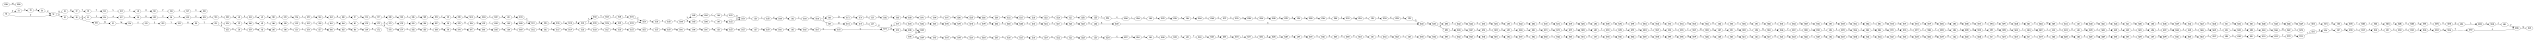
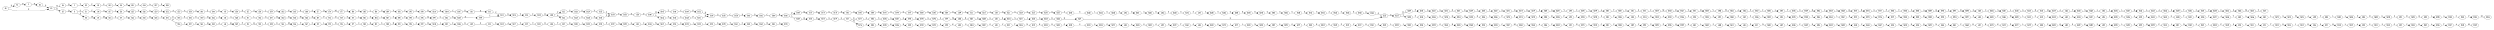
  strict digraph {
    fontname="PT Serif"
    rankdir=LR
    node [fontname="PT Serif"]
    edge [arrowhead=diamond fontname="PT Serif"]
    S0
    S1
    S2
    S3
    S4
    S5
    S6
    S7
    S8
    S9
    S10
    S11
    S12
    S13
    S14
    S15
    S16
    S17
    S18
    S19
    S20
    S21
    S22
    S23
    S24
    S25
    S26
    S27
    S28
    S29
    S30
    S31
    S32
    S33
    S34
    S35
    S36
    S37
    S38
    S39
    S40
    S41
    S42
    S43
    S44
    S45
    S46
    S47
    S48
    S49
    S50
    S51
    S52
    S53
    S54
    S55
    S56
    S57
    S58
    S59
    S60
    S61
    S62
    S63
    S64
    S65
    S66
    S67
    S68
    S69
    S70
    S71
    S72
    S73
    S74
    S75
    S76
    S77
    S78
    S79
    S80
    S81
    S82
    S83
    S84
    S85
    S86
    S87
    S88
    S89
    S90
    S91
    S92
    S93
    S94
    S95
    S96
    S97
    S98
    S99
    S100
    S101
    S102
    S103
    S104
    S105
    S106
    S107
    S108
    S109
    S110
    S111
    S112
    S113
    S114
    S115
    S116
    S117
    S118
    S119
    S120
    S121
    S122
    S123
    S124
    S125
    S126
    S127
    S128
    S129
    S130
    S131
    S132
    S133
    S134
    S135
    S136
    S137
    S138
    S139
    S140
    S141
    S142
    S143
    S144
    S145
    S146
    S147
    S148
    S149
    S150
    S151
    S152
    S153
    S154
    S155
    S156
    S157
    S158
    S159
    S160
    S161
    S162
    S163
    S164
    S165
    S166
    S167
    S168
    S169
    S170
    S171
    S172
    S173
    S174
    S175
    S176
    S177
    S178
    S179
    S180
    S181
    S182
    S183
    S184
    S185
    S186
    S187
    S188
    S189
    S190
    S191
    S192
    S193
    S194
    S195
    S196
    S197
    S198
    S199
    S200
    S201
    S202
    S203
    S204
    S205
    S206
    S207
    S208
    S209
    S210
    S211
    S212
    S213
    S214
    S215
    S216
    S217
    S218
    S219
    S220
    S221
    S222
    S223
    S224
    S225
    S226
    S227
    S228
    S229
    S230
    S231
    S232
    S233
    S234
    S235
    S236
    S237
    S238
    S239
    S240
    S241
    S242
    S243
    S244
    S245
    S246
    S247
    S248
    S249
    S250
    S251
    S252
    S253
    S254
    S255
    S256
    S257
    S258
    S259
    S260
    S261
    S262
    S263
    S264
    S265
    S266
    S267
    S268
    S269
    S270
    S271
    S272
    S273
    S274
    S275
    S276
    S277
    S278
    S279
    S280
    S281
    S282
    S283
    S284
    S285
    S286
    S287
    S288
    S289
    S290
    S291
    S292
    S293
    S294
    S295
    S296
    S297
    S298
    S299
    S300
    S301
    S302
    S303
    S304
    S305
    S306
    S307
    S308
    S309
    S310
    S311
    S312
    S313
    S314
    S315
    S316
    S317
    S318
    S319
    S320
    S321
    S322
    S323
    S324
    S325
    S326
    S327
    S328
    S329
    S330
    S331
    S332
    S333
    S334
    S335
    S336
    S337
    S338
    S339
    S340
    S341
    S342
    S343
    S344
    S345
    S346
    S347
    S348
    S349
    S350
    S351
    S352
    S353
    S354
    S355
    S356
    S357
    S358
    S359
    S360
    S361
    S362
    S363
    S364
    S365
    S366
    S367
    S368
    S369
    S370
    S371
    S372
    S373
    S374
    S375
    S376
    S377
    S378
    S379
    S380
    S381
    S382
    S383
    S384
    S385
    S386
    S387
    S388
    S389
    S390
    S391
    S392
    S393
    S394
    S395
    S396
    S397
    S398
    S399
    S400
    S401
    S402
    S403
    S404
    S405
    S406
    S407
    S408
    S409
    S410
    S411
    S412
    S413
    S414
    S415
    S416
    S417
    S418
    S419
    S420
    S421
    S422
    S423
    S424
    S425
    S426
    S427
    S428
    S429
    S430
    S431
    S432
    S433
    S434
    S435
    S436
    S437
    S438
    S439
    S440
    S441
    S442
    S443
    S444
    S445
    S446
    S447
    S448
    S449
    S450
    S451
    S452
    S453
    S454
    S455
    S456
    S457
    S458
    S459
    S460
    S461
    S462
    S463
    S464
    S465
    S466
    S467
    S468
    S469
    S470
    S471
    S472
    S473
    S474
    S475
    S476
    S477
    S478
    S479
    S480
    S481
    S482
    S483
    S484
    S485
    S486
    S487
    S488
    S489
    S490
    S491
    S492
    S493
    S494
    S495
    S496
    S497
    S498
    S499
    S500
    S501
    S502
    S503
    S504
    S505
    S506
    S507
    S508
    S509
    S510
    S511
    S512
    S513
    S514
    S515
    S516
    S517
    S518
    S519
    S520
    S521
    S522
    S523
    S524
    S525
    S526
    S527
    S528
    S529
    S0 -> S1 [label=P]
    S0 -> S2 [arrowhead=box label=P]
    S1 -> S3 [label=P]
    S2 -> S4 [arrowhead=odot label=R]
    S2 -> S5 [label=K]
    S3 -> S6 [arrowhead=box label=P]
    S4 -> S7 [label=Q]
    S5 -> S8 [label=Q]
    S6 -> S2 [label=P]
    S7 -> S9 [label=T]
    S8 -> S10 [arrowhead=box label=D]
    S8 -> S11 [arrowhead=odot label=S]
    S9 -> S12 [arrowhead=box label=Y]
    S10 -> S13 [arrowhead=box label=W]
    S11 -> S14 [arrowhead=box label=F]
    S12 -> S15 [arrowhead=odot label=S]
    S13 -> S16 [arrowhead=box label=M]
    S14 -> S17 [label=A]
    S15 -> S18 [label=F]
    S16 -> S19 [arrowhead=odot label=S]
    S17 -> S20 [arrowhead=box label=L]
    S18 -> S21 [arrowhead=box label=R]
    S19 -> S22 [label=E]
    S20 -> S23 [arrowhead=box label=K]
    S21 -> S24 [arrowhead=odot label=P]
    S22 -> S25 [label=T]
    S23 -> S26 [arrowhead=box label=V]
    S24 -> S27 [arrowhead=odot label=A]
    S25 -> S28 [arrowhead=box label=H]
    S26 -> S29 [label=A]
    S27 -> S30 [label=E]
    S28 -> S31 [label=T]
    S29 -> S32 [arrowhead=box label=E]
    S31 -> S33 [arrowhead=odot label=E]
    S31 -> S34 [arrowhead=odot label=P]
    S32 -> S35 [arrowhead=odot label=A]
    S33 -> S36 [arrowhead=odot label=E]
    S34 -> S37 [label=T]
    S35 -> S38 [arrowhead=odot label=A]
    S36 -> S39 [arrowhead=odot label=E]
    S37 -> S40 [label=P]
    S38 -> S41 [label=S]
    S39 -> S42 [label=D]
    S40 -> S43 [label=Q]
    S41 -> S44 [arrowhead=odot label=E]
    S42 -> S45 [arrowhead=box label=S]
    S43 -> S46 [arrowhead=odot label=A]
    S44 -> S47 [label=P]
    S45 -> S48 [arrowhead=odot label=A]
    S46 -> S49 [arrowhead=box label=Q]
    S47 -> S50 [label=E]
    S48 -> S51 [arrowhead=odot label=K]
    S49 -> S52 [arrowhead=odot label=P]
    S50 -> S53 [arrowhead=odot label=K]
    S51 -> S54 [arrowhead=odot label=L]
    S52 -> S55 [arrowhead=odot label=Q]
    S53 -> S56 [label=S]
    S54 -> S57 [arrowhead=odot label=G]
    S55 -> S58 [arrowhead=odot label=S]
    S56 -> S59 [arrowhead=odot label=L]
    S57 -> S60 [arrowhead=box label=R]
    S58 -> S61 [arrowhead=odot label=E]
    S59 -> S62 [arrowhead=box label=G]
    S60 -> S63 [label=R]
    S61 -> S64 [arrowhead=box label=M]
    S62 -> S65 [label=K]
    S63 -> S66 [label=W]
    S64 -> S67 [label=T]
    S65 -> S68 [arrowhead=odot label=K]
    S66 -> S69 [label=D]
    S67 -> S70 [arrowhead=box label=F]
    S68 -> S71 [arrowhead=box label=S]
    S69 -> S72 [arrowhead=odot label=P]
    S70 -> S73 [arrowhead=box label=L]
    S71 -> S74 [label=D]
-   S73 -> S75 [arrowhead=odot label=D]
+   S72 -> S75 [arrowhead=odot label=D]
    S73 -> S76 [arrowhead=odot label=N]
    S74 -> S77 [arrowhead=odot label=M]
    S75 -> S78 [arrowhead=box label=T]
    S76 -> S79 [arrowhead=box label=S]
    S77 -> S80 [arrowhead=box label=E]
    S78 -> S81 [arrowhead=box label=L]
    S79 -> S82 [arrowhead=odot label=C]
    S80 -> S83 [label=S]
    S81 -> S84 [arrowhead=box label=V]
    S82 -> S85 [label=D]
    S83 -> S86 [arrowhead=odot label=L]
    S84 -> S87 [arrowhead=box label=L]
    S85 -> S88 [arrowhead=odot label=S]
    S86 -> S89 [arrowhead=box label=V]
    S87 -> S90 [arrowhead=box label=Y]
    S88 -> S91 [arrowhead=box label=N]
    S89 -> S92 [label=V]
    S90 -> S93 [label=F]
    S91 -> S94 [label=S]
    S92 -> S95 [label=F]
    S93 -> S96 [arrowhead=odot label=H]
    S94 -> S97 [arrowhead=box label=C]
    S95 -> S98 [label=F]
    S96 -> S99 [arrowhead=box label=Q]
    S97 -> S100 [label=R]
    S98 -> S101 [label=H]
    S99 -> S102 [arrowhead=odot label=C]
    S100 -> S103 [arrowhead=box label=I]
    S101 -> S104 [label=H]
    S102 -> S105 [label=K]
    S103 -> S106 [label=F]
    S104 -> S107 [arrowhead=odot label=C]
    S105 -> S108 [arrowhead=box label=E]
    S106 -> S109 [arrowhead=odot label=K]
    S107 -> S110 [label=K]
    S108 -> S111 [arrowhead=box label=C]
    S109 -> S112 [arrowhead=odot label=S]
    S110 -> S113 [arrowhead=box label=E]
    S111 -> S114 [arrowhead=box label=K]
    S112 -> S115 [arrowhead=box label=S]
    S113 -> S111 [arrowhead=odot label=C]
    S114 -> S116 [arrowhead=box label=V]
    S115 -> S117 [label=A]
    S116 -> S118 [label=F]
    S117 -> S119 [label=V]
    S118 -> S120 [arrowhead=box label=R]
    S119 -> S121 [arrowhead=odot label=V]
    S120 -> S122 [arrowhead=box label=A]
    S120 -> S123 [arrowhead=box label=T]
    S121 -> S124 [arrowhead=odot label=D]
    S122 -> S125 [arrowhead=odot label=S]
    S123 -> S126 [label=S]
    S124 -> S127 [arrowhead=odot label=T]
    S125 -> S128 [arrowhead=odot label=S]
    S126 -> S129 [arrowhead=box label=S]
    S127 -> S130 [label=K]
    S128 -> S131 [label=V]
    S129 -> S132 [arrowhead=odot label=V]
    S130 -> S133 [label=I]
    S131 -> S134 [label=F]
    S132 -> S134 [label=F]
    S133 -> S135 [label=C]
    S134 -> S136 [label=T]
    S135 -> S137 [arrowhead=odot label=P]
    S136 -> S138 [arrowhead=odot label=E]
    S137 -> S139 [arrowhead=box label=S]
    S138 -> S140 [arrowhead=odot label=V]
    S139 -> S141 [label=G]
    S140 -> S142 [label=L]
    S140 -> S143 [arrowhead=box label=H]
    S141 -> S144 [label=C]
    S142 -> S145 [label=T]
    S143 -> S146 [arrowhead=odot label=T]
    S144 -> S147 [label=N]
    S145 -> S148 [arrowhead=odot label=C]
    S146 -> S149 [arrowhead=odot label=C]
    S147 -> S150 [label=P]
    S148 -> S151 [arrowhead=odot label=P]
    S149 -> S152 [arrowhead=box label=P]
    S150 -> S153 [arrowhead=box label=C]
    S151 -> S154 [label=D]
    S152 -> S154 [label=D]
    S153 -> S155 [label=I]
    S154 -> S156 [arrowhead=odot label=G]
    S155 -> S157 [label=I]
    S156 -> S158 [arrowhead=odot label=C]
    S157 -> S159 [arrowhead=box label=G]
    S158 -> S160 [arrowhead=box label=K]
    S159 -> S161 [label=T]
    S160 -> S162 [arrowhead=box label=P]
    S161 -> S163 [arrowhead=box label=F]
    S162 -> S164 [arrowhead=odot label=C]
    S163 -> S165 [label=Q]
    S164 -> S166 [label=R]
    S165 -> S167 [label=N]
    S166 -> S168 [arrowhead=box label=P]
    S166 -> S169 [arrowhead=odot label=L]
    S167 -> S170 [arrowhead=box label=G]
    S168 -> S171 [label=Q]
    S169 -> S172 [arrowhead=box label=Q]
-   S170 -> S173 [arrowhead=box label=G]
    S171 -> S174 [arrowhead=box label=E]
    S172 -> S175 [arrowhead=box label=N]
    S173 -> S176 [arrowhead=box label=N]
    S173 -> S177 [arrowhead=odot label=K]
    S174 -> S178 [arrowhead=odot label=G]
    S175 -> S179 [arrowhead=odot label=G]
    S176 -> S180 [arrowhead=box label=G]
    S177 -> S181 [arrowhead=odot label=G]
    S178 -> S182 [label=D]
    S179 -> S173 [arrowhead=odot label=G]
    S180 -> S183 [label=R]
    S181 -> S184 [arrowhead=odot label=S]
    S182 -> S185 [arrowhead=box label=G]
-   S186 -> S183 [arrowhead=box label=K]
+   S183 -> S186 [arrowhead=box label=K]
    S184 -> S187 [arrowhead=box label=G]
    S185 -> S188 [arrowhead=box label=K]
    S186 -> S189 [label=R]
    S187 -> S190 [arrowhead=box label=G]
    S188 -> S191 [label=G]
    S189 -> S192 [label=G]
    S190 -> S193 [arrowhead=box label=S]
    S191 -> S194 [arrowhead=odot label=S]
    S192 -> S195 [label=G]
    S193 -> S196 [arrowhead=odot label=G]
    S194 -> S197 [arrowhead=odot label=G]
    S195 -> S198 [label=S]
    S196 -> S199 [arrowhead=odot label=S]
    S197 -> S200 [label=S]
    S198 -> S201 [arrowhead=odot label=K]
    S199 -> S202 [arrowhead=box label=M]
    S200 -> S203 [label=G]
    S201 -> S204 [arrowhead=odot label=G]
    S202 -> S205 [arrowhead=odot label=R]
    S203 -> S206 [arrowhead=box label=Q]
    S204 -> S207 [label=G]
    S205 -> S208 [arrowhead=box label=K]
    S206 -> S209 [label=G]
    S207 -> S210 [arrowhead=odot label=G]
    S208 -> S211 [arrowhead=odot label=G]
    S209 -> S212 [label=A]
    S210 -> S213 [arrowhead=odot label=V]
    S211 -> S214 [arrowhead=box label=E]
    S212 -> S215 [arrowhead=box label=G]
    S213 -> S216 [arrowhead=box label=T]
    S214 -> S217 [arrowhead=odot label=S]
    S215 -> S218 [label=L]
    S216 -> S219 [arrowhead=odot label=N]
    S217 -> S220 [arrowhead=box label=I]
    S218 -> S221 [label=G]
    S219 -> S222 [arrowhead=odot label=K]
    S220 -> S223 [arrowhead=box label=S]
    S221 -> S224 [arrowhead=odot label=A]
    S222 -> S225 [arrowhead=odot label=D]
    S223 -> S226 [arrowhead=odot label=K]
    S224 -> S227 [label=G]
    S225 -> S228 [arrowhead=box label=G]
    S226 -> S229 [arrowhead=box label=K]
    S227 -> S230 [label=L]
    S228 -> S231 [arrowhead=odot label=S]
    S229 -> S232 [arrowhead=box label=G]
    S230 -> S233 [arrowhead=box label=G]
    S231 -> S234 [label=S]
    S232 -> S235 [arrowhead=box label=G]
    S233 -> S236 [arrowhead=odot label=A]
    S234 -> S237 [arrowhead=box label=G]
    S235 -> S238 [label=T]
    S235 -> S239 [arrowhead=odot label=D]
    S236 -> S240 [arrowhead=odot label=G]
    S237 -> S241 [arrowhead=box label=S]
    S238 -> S242 [arrowhead=odot label=P]
    S239 -> S243 [arrowhead=box label=P]
    S240 -> S244 [arrowhead=odot label=L]
    S241 -> S245 [label=A]
    S242 -> S246 [label=G]
    S243 -> S247 [label=G]
    S244 -> S248 [arrowhead=odot label=G]
    S245 -> S249 [arrowhead=odot label=G]
    S246 -> S250 [arrowhead=odot label=G]
    S247 -> S251 [label=G]
    S248 -> S252 [label=S]
    S249 -> S253 [arrowhead=odot label=G]
    S250 -> S254 [label=Q]
    S251 -> S255 [arrowhead=odot label=D]
    S252 -> S256 [arrowhead=box label=G]
    S253 -> S257 [label=G]
    S254 -> S258 [label=Q]
    S255 -> S259 [label=K]
    S256 -> S260 [label=A]
    S257 -> S261 [arrowhead=odot label=T]
    S258 -> S262 [arrowhead=odot label=K]
    S259 -> S263 [label=T]
    S260 -> S264 [arrowhead=box label=K]
    S261 -> S265 [label=G]
    S262 -> S266 [arrowhead=box label=S]
    S263 -> S267 [label=T]
    S264 -> S268 [arrowhead=odot label=S]
    S265 -> S269 [arrowhead=box label=R]
    S266 -> S270 [arrowhead=odot label=P]
    S267 -> S271 [label=G]
    S268 -> S272 [arrowhead=odot label=G]
    S269 -> S273 [label=G]
    S270 -> S274 [arrowhead=box label=P]
    S271 -> S275 [label=D]
    S272 -> S276 [arrowhead=odot label=S]
    S273 -> S277 [label=I]
    S274 -> S278 [arrowhead=box label=P]
    S275 -> S279 [label=K]
    S276 -> S280 [arrowhead=box label=A]
    S277 -> S281 [arrowhead=odot label=L]
    S278 -> S282 [arrowhead=box label=S]
    S279 -> S283 [arrowhead=box label=S]
    S280 -> S284 [arrowhead=odot label=S]
    S281 -> S285 [label=N]
    S282 -> S286 [label=R]
    S283 -> S287 [arrowhead=box label=G]
    S284 -> S288 [arrowhead=box label=G]
    S285 -> S289 [label=G]
    S286 -> S290 [label=P]
    S287 -> S291 [arrowhead=odot label=Y]
    S288 -> S292 [label=K]
    S289 -> S293 [arrowhead=box label=S]
    S290 -> S294 [label=P]
    S291 -> S295 [arrowhead=odot label=C]
    S292 -> S296 [arrowhead=box label=K]
    S293 -> S297 [arrowhead=box label=G]
    S294 -> S298 [arrowhead=odot label=H]
    S295 -> S299 [label=V]
    S296 -> S300 [label=G]
    S297 -> S301 [arrowhead=odot label=S]
    S298 -> S302 [arrowhead=odot label=S]
    S299 -> S303 [label=A]
    S300 -> S304 [label=G]
    S301 -> S305 [arrowhead=odot label=K]
    S302 -> S306 [label=P]
    S303 -> S307 [arrowhead=odot label=T]
    S304 -> S308 [arrowhead=odot label=G]
    S305 -> S309 [arrowhead=odot label=D]
    S306 -> S310 [label=P]
    S307 -> S311 [label=E]
    S308 -> S312 [label=E]
    S309 -> S313 [arrowhead=odot label=P]
    S310 -> S314 [arrowhead=odot label=E]
    S311 -> S315 [arrowhead=odot label=S]
    S312 -> S316 [arrowhead=box label=S]
    S313 -> S317 [label=V]
    S314 -> S318 [label=K]
    S315 -> S319 [arrowhead=odot label=F]
    S316 -> S320 [arrowhead=odot label=A]
    S317 -> S321 [arrowhead=odot label=K]
    S318 -> S322 [label=A]
    S319 -> S323 [arrowhead=odot label=M]
    S320 -> S324 [label=S]
    S321 -> S325 [label=G]
    S322 -> S326 [arrowhead=odot label=R]
    S323 -> S327 [label=R]
    S324 -> S328 [arrowhead=odot label=K]
    S325 -> S329 [arrowhead=odot label=L]
    S326 -> S330 [arrowhead=odot label=S]
    S327 -> S331 [label=V]
    S328 -> S332 [label=K]
    S329 -> S333 [label=I]
    S330 -> S334 [arrowhead=odot label=V]
    S331 -> S335 [arrowhead=box label=R]
    S332 -> S232 [arrowhead=odot label=G]
    S333 -> S336 [label=G]
    S334 -> S337 [label=S]
    S335 -> S338 [arrowhead=odot label=V]
    S336 -> S339 [label=L]
    S337 -> S340 [label=P]
    S338 -> S341 [arrowhead=odot label=W]
    S339 -> S342 [arrowhead=odot label=G]
    S340 -> S343 [arrowhead=odot label=S]
    S341 -> S344 [arrowhead=box label=A]
    S342 -> S345 [arrowhead=box label=R]
    S343 -> S346 [arrowhead=odot label=F]
    S344 -> S347 [arrowhead=odot label=P]
    S345 -> S348 [arrowhead=box label=R]
    S346 -> S349 [label=S]
    S347 -> S350 [arrowhead=odot label=F]
    S348 -> S351 [arrowhead=box label=G]
    S349 -> S352 [label=L]
    S350 -> S353 [arrowhead=box label=L]
    S351 -> S354 [arrowhead=box label=E]
    S352 -> S355 [arrowhead=box label=A]
    S353 -> S356 [arrowhead=odot label=T]
    S354 -> S357 [label=C]
    S355 -> S358 [label=R]
    S356 -> S359 [arrowhead=odot label=E]
    S357 -> S360 [arrowhead=odot label=M]
    S358 -> S361 [label=T]
    S359 -> S362 [label=R]
    S360 -> S363 [arrowhead=box label=T]
    S361 -> S364 [arrowhead=box label=P]
    S362 -> S365 [label=C]
    S363 -> S366 [arrowhead=odot label=A]
    S364 -> S367 [arrowhead=odot label=L]
    S365 -> S368 [arrowhead=box label=S]
    S366 -> S369 [arrowhead=box label=Y]
    S367 -> S370 [label=R]
    S368 -> S371 [label=Q]
    S369 -> S372 [label=N]
    S370 -> S373 [label=L]
    S371 -> S374 [arrowhead=box label=R]
    S372 -> S375 [arrowhead=odot label=N]
    S373 -> S376 [label=L]
    S374 -> S377 [arrowhead=odot label=G]
    S375 -> S378 [label=S]
    S376 -> S379 [arrowhead=box label=P]
    S377 -> S380 [arrowhead=odot label=P]
    S378 -> S381 [arrowhead=box label=C]
    S379 -> S382 [label=W]
    S380 -> S383 [arrowhead=odot label=V]
    S381 -> S384 [arrowhead=box label=Y]
    S382 -> S385 [arrowhead=box label=L]
    S383 -> S386 [label=F]
    S384 -> S387 [label=V]
    S385 -> S388 [label=Q]
    S386 -> S389 [arrowhead=box label=A]
    S387 -> S390 [label=Y]
    S388 -> S391 [label=K]
    S389 -> S392 [arrowhead=box label=Q]
    S390 -> S393 [arrowhead=box label=V]
    S391 -> S394 [arrowhead=odot label=P]
    S392 -> S395 [label=F]
    S393 -> S396 [label=P]
    S394 -> S397 [label=F]
    S395 -> S398 [arrowhead=box label=R]
    S396 -> S399 [arrowhead=box label=Q]
    S397 -> S400 [label=P]
    S398 -> S401 [label=S]
    S399 -> S402 [arrowhead=odot label=N]
    S400 -> S403 [arrowhead=box label=C]
    S401 -> S404 [arrowhead=odot label=C]
    S402 -> S405 [label=L]
    S403 -> S406 [arrowhead=odot label=P]
    S404 -> S407 [arrowhead=box label=S]
    S405 -> S408 [arrowhead=odot label=F]
    S406 -> S409 [arrowhead=box label=W]
    S407 -> S410 [arrowhead=odot label=L]
    S408 -> S411 [arrowhead=box label=S]
    S409 -> S412 [arrowhead=odot label=L]
    S410 -> S413 [arrowhead=odot label=G]
    S411 -> S414 [label=T]
    S412 -> S415 [arrowhead=odot label=S]
    S413 -> S416 [arrowhead=odot label=R]
    S414 -> S417 [arrowhead=box label=P]
    S415 -> S418 [arrowhead=box label=C]
    S416 -> S419 [label=H]
    S417 -> S420 [arrowhead=odot label=N]
    S418 -> S421 [label=G]
    S419 -> S422 [arrowhead=odot label=A]
    S420 -> S423 [label=D]
    S421 -> S424 [label=A]
    S422 -> S425 [arrowhead=box label=T]
    S423 -> S426 [label=I]
    S424 -> S427 [label=F]
    S425 -> S428 [label=S]
    S426 -> S429 [arrowhead=odot label=F]
    S427 -> S430 [label=A]
    S428 -> S431 [arrowhead=odot label=L]
    S429 -> S432 [label=D]
    S430 -> S433 [arrowhead=box label=V]
    S431 -> S434 [arrowhead=box label=F]
    S432 -> S435 [arrowhead=box label=N]
    S433 -> S436 [arrowhead=odot label=R]
    S434 -> S437 [arrowhead=odot label=L]
    S435 -> S438 [label=S]
    S436 -> S439 [label=A]
    S437 -> S440 [arrowhead=box label=R]
    S438 -> S441 [arrowhead=box label=R]
    S439 -> S442 [label=R]
    S440 -> S443 [arrowhead=odot label=A]
    S441 -> S444 [label=F]
    S442 -> S445 [arrowhead=odot label=G]
    S443 -> S446 [arrowhead=odot label=A]
    S444 -> S447 [label=I]
    S445 -> S448 [arrowhead=odot label=G]
    S446 -> S449 [arrowhead=box label=S]
    S447 -> S450 [label=A]
    S448 -> S451 [arrowhead=odot label=T]
    S449 -> S452 [arrowhead=odot label=T]
    S450 -> S453 [label=S]
    S451 -> S454 [arrowhead=box label=N]
    S452 -> S455 [label=C]
    S453 -> S456 [label=D]
    S454 -> S457 [label=V]
    S455 -> S458 [arrowhead=box label=P]
    S456 -> S459 [label=Q]
    S457 -> S460 [label=A]
    S458 -> S461 [label=C]
    S459 -> S462 [arrowhead=odot label=N]
    S460 -> S463 [arrowhead=odot label=T]
    S461 -> S464 [label=S]
    S462 -> S465 [label=S]
    S463 -> S466 [arrowhead=box label=A]
    S464 -> S467 [arrowhead=odot label=M]
    S465 -> S468 [arrowhead=odot label=Y]
    S466 -> S469 [label=G]
    S467 -> S470 [arrowhead=odot label=V]
    S468 -> S471 [arrowhead=odot label=R]
    S469 -> S472 [arrowhead=odot label=L]
    S471 -> S473 [arrowhead=odot label=R]
    S472 -> S474 [label=G]
    S473 -> S475 [arrowhead=odot label=K]
    S474 -> S476 [label=W]
    S475 -> S477 [arrowhead=box label=P]
    S476 -> S478 [label=A]
    S477 -> S479 [arrowhead=odot label=L]
    S478 -> S480 [arrowhead=odot label=Y]
    S479 -> S481 [arrowhead=odot label=R]
    S480 -> S482 [arrowhead=odot label=L]
    S481 -> S483 [arrowhead=box label=F]
    S482 -> S484 [label=L]
    S483 -> S485 [arrowhead=box label=Q]
    S484 -> S486 [label=P]
    S485 -> S487 [arrowhead=odot label=E]
    S486 -> S488 [arrowhead=odot label=R]
    S487 -> S489 [arrowhead=box label=K]
    S488 -> S490 [label=G]
    S489 -> S491 [arrowhead=box label=S]
    S490 -> S492 [arrowhead=odot label=S]
    S491 -> S493 [arrowhead=box label=L]
    S492 -> S494 [arrowhead=odot label=R]
    S493 -> S495 [arrowhead=odot label=L]
    S494 -> S496 [arrowhead=odot label=Q]
    S495 -> S497 [label=K]
    S496 -> S498 [arrowhead=box label=L]
    S497 -> S499 [arrowhead=box label=H]
    S498 -> S500 [label=A]
    S499 -> S501 [arrowhead=odot label=P]
    S500 -> S502 [arrowhead=odot label=C]
    S501 -> S503 [arrowhead=box label=L]
-   S502 -> S528 [arrowhead=box label=P]
+   S502 -> S504 [arrowhead=box label=P]
    S503 -> S505 [label=N]
    S504 -> S506 [arrowhead=odot label=M]
    S505 -> S507 [arrowhead=odot label=S]
    S507 -> S508 [arrowhead=odot label=I]
    S508 -> S509 [arrowhead=odot label=P]
    S509 -> S510 [arrowhead=box label=S]
    S510 -> S511 [label=V]
    S511 -> S512 [label=F]
    S512 -> S513 [arrowhead=odot label=T]
    S513 -> S514 [arrowhead=box label=K]
    S514 -> S515 [arrowhead=odot label=I]
    S515 -> S516 [arrowhead=box label=R]
    S516 -> S517 [label=S]
    S517 -> S518 [label=H]
    S518 -> S519 [arrowhead=odot label=L]
    S519 -> S520 [arrowhead=box label=A]
    S520 -> S521 [arrowhead=odot label=S]
    S521 -> S522 [arrowhead=odot label=S]
    S522 -> S523 [arrowhead=odot label=G]
    S523 -> S524 [arrowhead=box label=C]
    S524 -> S525 [label=R]
    S525 -> S526 [label=A]
    S526 -> S527 [label=T]
    S527 -> S528 [arrowhead=odot label=A]
    S528 -> S529 [arrowhead=odot label=M]
  }
